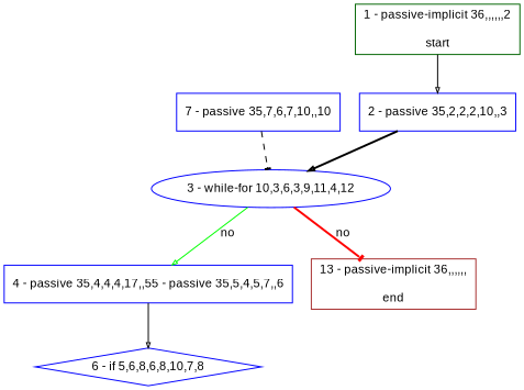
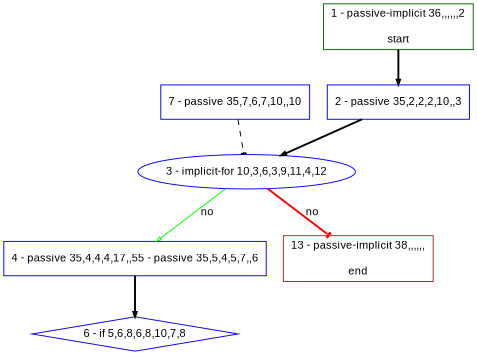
  digraph {
    bgcolor=white
    compound=true
    fillcolor="#FFFFCC"
    fontname=Arial
    fontsize=12
    pack=true
    packmode=clust
    style="rounded,filled"
    node [color="#0000ff" compound=true fillcolor="#ffffff" fixedsize=false fontname=Arial fontsize=12 node_initialized=no shape=box style=filled]
    edge [arrowhead=onormal arrowsize=0.5 arrowtail=none color="#000000" compound=true dir=forward fontcolor=black fontname=Arial fontsize=12 style=bold]
    n1 [label="2 - passive 35,2,2,2,10,,3"]
-   n2 [label="3 - while-for 10,3,6,3,9,11,4,12" shape=oval]
+   n2 [label="3 - implicit-for 10,3,6,3,9,11,4,12" shape=oval]
    n3 [label="4 - passive 35,4,4,4,17,,55 - passive 35,5,4,5,7,,6"]
-   n4 [color="#a52a2a" label="13 - passive-implicit 36,,,,,,\n\nend"]
+   n4 [color="#a52a2a" label="13 - passive-implicit 38,,,,,,\n\nend"]
    n5 [color="#006400" label="1 - passive-implicit 36,,,,,,2\n\nstart"]
    n6 [label="6 - if 5,6,8,6,8,10,7,8" shape=diamond]
    n7 [label="7 - passive 35,7,6,7,10,,10"]
    n1 -> n2
    n2 -> n3 [color="#00ff00" label=no style=solid]
    n2 -> n4 [arrowhead=tee color="#ff0000" label=no]
-   n3 -> n6 [style=solid]
-   n5 -> n1 [style=solid]
+   n3 -> n6
+   n5 -> n1
    n7 -> n2 [arrowhead=tee style=dashed]
  }
